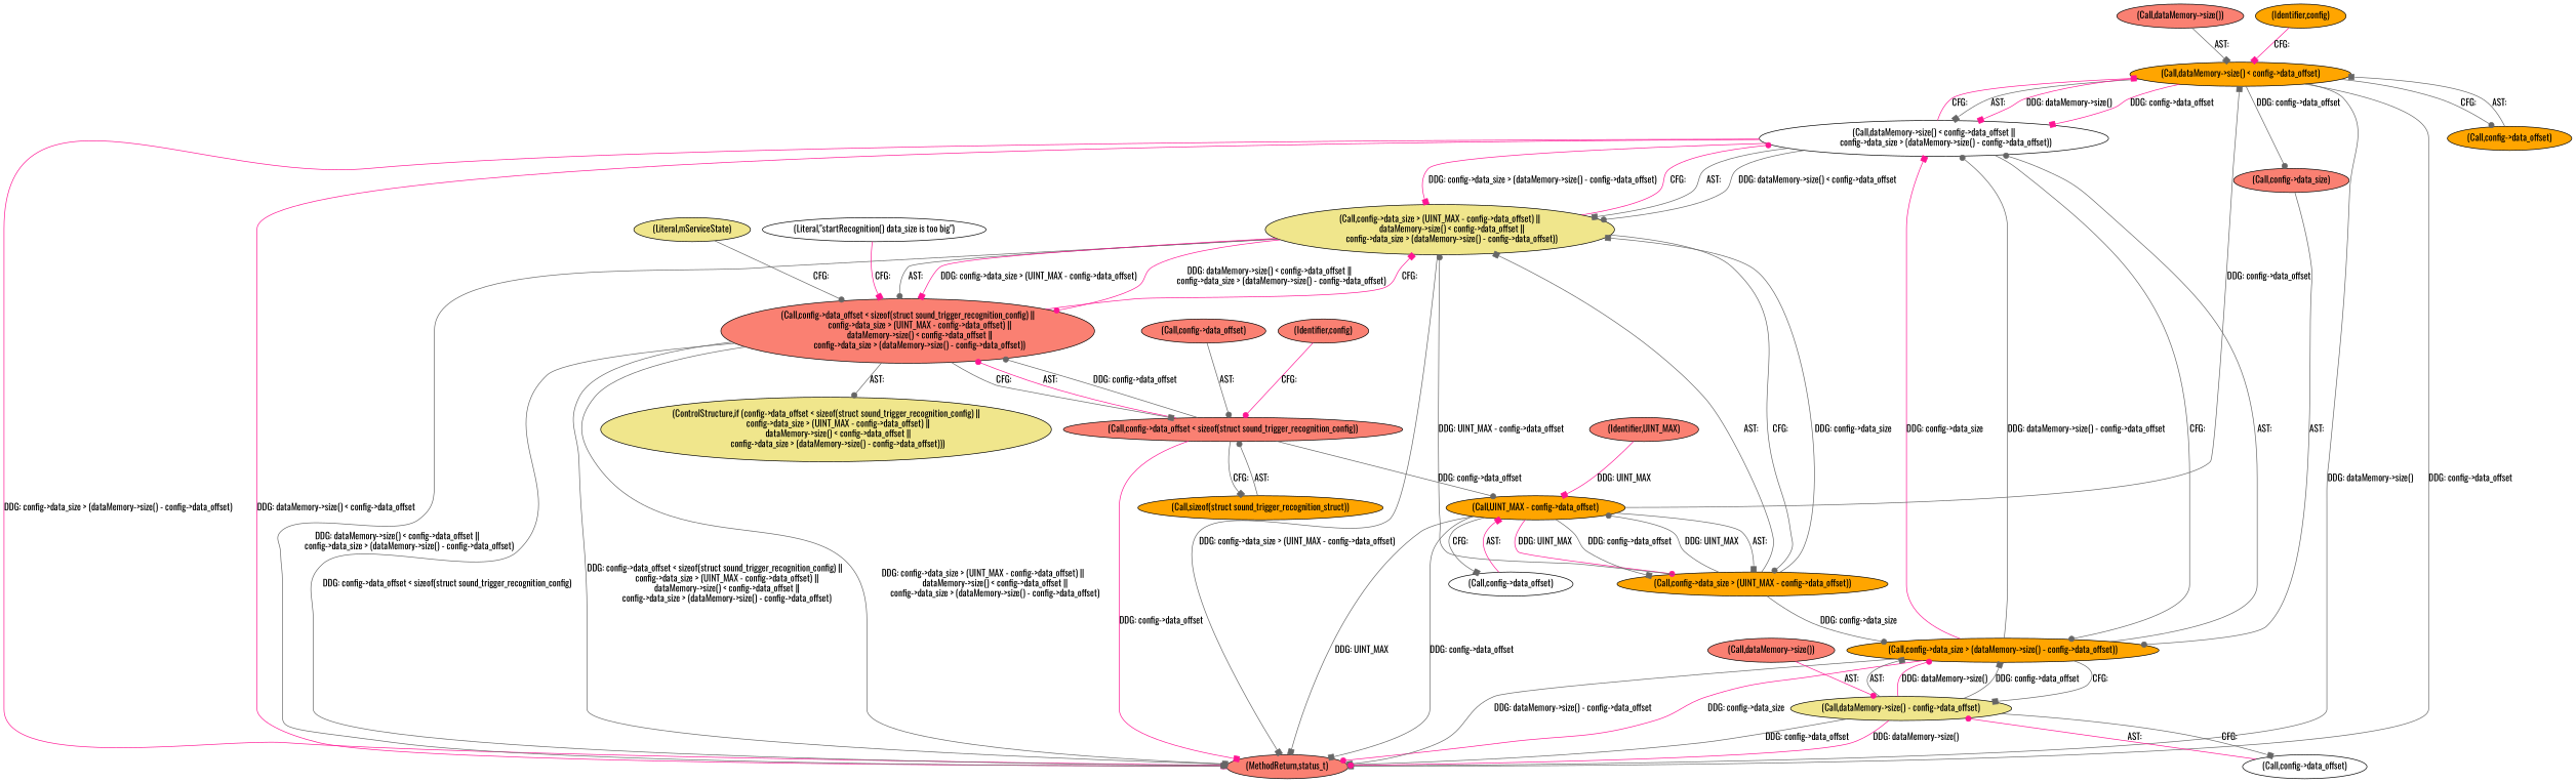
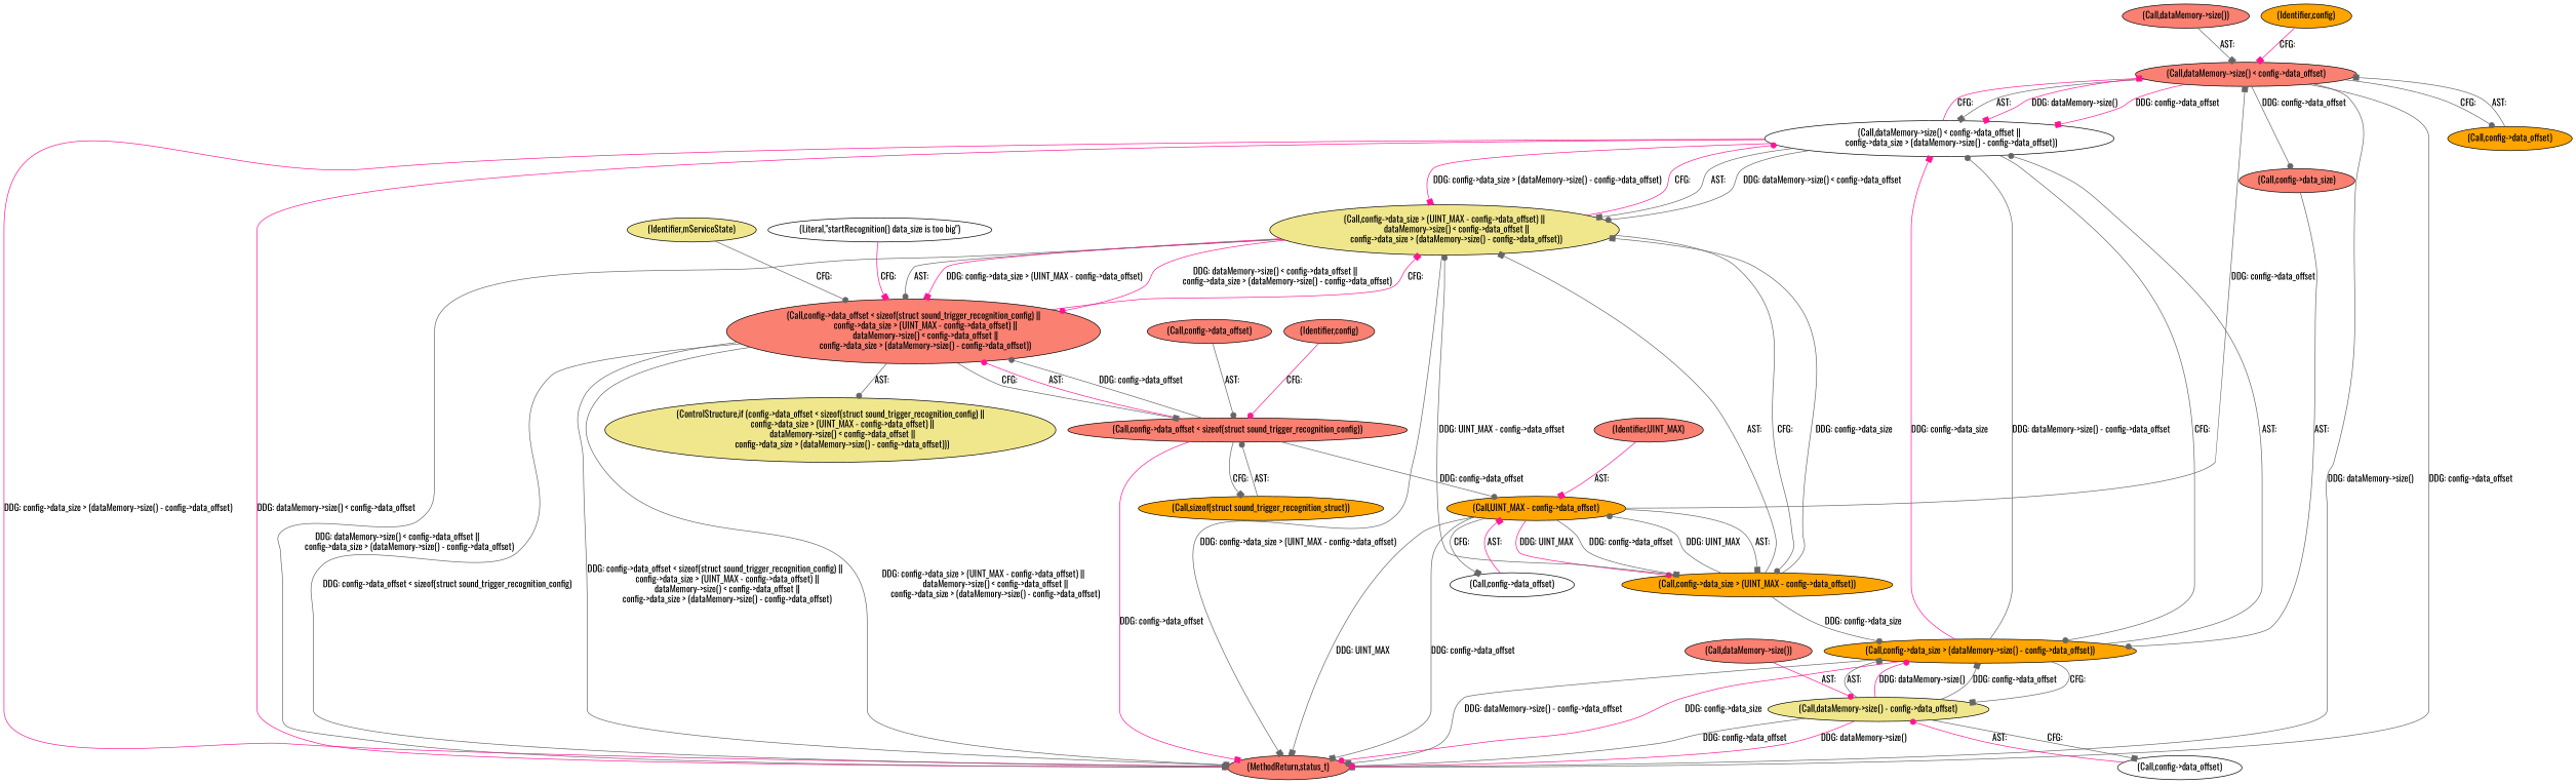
  digraph {
    fontname=Oswald
    node [fillcolor=salmon fontname=Oswald style=filled]
    edge [arrowhead=box color=gray40 fontname=Oswald]
-   n1 [fillcolor=orange label="(Call,dataMemory->size() < config->data_offset)"]
+   n1 [label="(Call,dataMemory->size() < config->data_offset)"]
    n2 [fillcolor=white label="(Call,dataMemory->size() < config->data_offset ||\n            config->data_size > (dataMemory->size() - config->data_offset))"]
    n3 [fillcolor=orange label="(Call,config->data_offset)"]
    n4 [label="(MethodReturn,status_t)"]
    n5 [label="(Call,config->data_size)"]
    n6 [fillcolor=khaki label="(Call,config->data_size > (UINT_MAX - config->data_offset) ||\n            dataMemory->size() < config->data_offset ||\n            config->data_size > (dataMemory->size() - config->data_offset))"]
    n7 [fillcolor=orange label="(Call,config->data_size > (dataMemory->size() - config->data_offset))"]
    n8 [fillcolor=khaki label="(Call,dataMemory->size() - config->data_offset)"]
    n9 [fillcolor=white label="(Call,config->data_offset)"]
    n10 [fillcolor=orange label="(Call,UINT_MAX - config->data_offset)"]
    n11 [fillcolor=orange label="(Call,config->data_size > (UINT_MAX - config->data_offset))"]
    n12 [fillcolor=white label="(Call,config->data_offset)"]
    n13 [label="(Call,config->data_offset < sizeof(struct sound_trigger_recognition_config))"]
    n14 [label="(Call,config->data_offset < sizeof(struct sound_trigger_recognition_config) ||\n            config->data_size > (UINT_MAX - config->data_offset) ||\n            dataMemory->size() < config->data_offset ||\n            config->data_size > (dataMemory->size() - config->data_offset))"]
    n15 [fillcolor=orange label="(Call,sizeof(struct sound_trigger_recognition_struct))"]
    n16 [fillcolor=khaki label="(ControlStructure,if (config->data_offset < sizeof(struct sound_trigger_recognition_config) ||\n            config->data_size > (UINT_MAX - config->data_offset) ||\n            dataMemory->size() < config->data_offset ||\n            config->data_size > (dataMemory->size() - config->data_offset)))"]
-   n17 [fillcolor=khaki label="(Literal,mServiceState)"]
+   n17 [fillcolor=khaki label="(Identifier,mServiceState)"]
    n18 [label="(Call,dataMemory->size())"]
    n19 [label="(Call,config->data_offset)"]
    n20 [label="(Call,dataMemory->size())"]
    n21 [fillcolor=orange label="(Identifier,config)"]
    n22 [fillcolor=white label="(Literal,\"startRecognition() data_size is too big\")"]
    n23 [label="(Identifier,UINT_MAX)"]
    n24 [label="(Identifier,config)"]
    n1 -> n2 [label="AST: "]
    n1 -> n2 [color=deeppink label="DDG: dataMemory->size()"]
    n1 -> n2 [color=deeppink label="DDG: config->data_offset"]
    n1 -> n3 [arrowhead=dot label="CFG: "]
    n1 -> n4 [arrowhead=dot label="DDG: dataMemory->size()"]
    n1 -> n4 [label="DDG: config->data_offset"]
    n1 -> n5 [arrowhead=dot label="DDG: config->data_offset"]
    n2 -> n1 [color=deeppink label="CFG: "]
    n2 -> n4 [color=deeppink label="DDG: dataMemory->size() < config->data_offset"]
    n2 -> n4 [arrowhead=dot color=deeppink label="DDG: config->data_size > (dataMemory->size() - config->data_offset)"]
    n2 -> n6 [label="AST: "]
    n2 -> n6 [arrowhead=dot label="DDG: dataMemory->size() < config->data_offset"]
    n2 -> n6 [color=deeppink label="DDG: config->data_size > (dataMemory->size() - config->data_offset)"]
    n2 -> n7 [arrowhead=dot label="CFG: "]
    n3 -> n1 [label="AST: "]
    n5 -> n7 [arrowhead=dot label="AST: "]
    n6 -> n2 [arrowhead=dot color=deeppink label="CFG: "]
    n6 -> n4 [arrowhead=dot label="DDG: dataMemory->size() < config->data_offset ||\n            config->data_size > (dataMemory->size() - config->data_offset)"]
    n6 -> n4 [label="DDG: config->data_size > (UINT_MAX - config->data_offset)"]
    n6 -> n11 [arrowhead=dot label="CFG: "]
    n6 -> n14 [arrowhead=dot label="AST: "]
    n6 -> n14 [color=deeppink label="DDG: config->data_size > (UINT_MAX - config->data_offset)"]
    n6 -> n14 [arrowhead=dot color=deeppink label="DDG: dataMemory->size() < config->data_offset ||\n            config->data_size > (dataMemory->size() - config->data_offset)"]
    n7 -> n2 [arrowhead=dot label="AST: "]
    n7 -> n2 [color=deeppink label="DDG: config->data_size"]
    n7 -> n2 [arrowhead=dot label="DDG: dataMemory->size() - config->data_offset"]
    n7 -> n4 [arrowhead=dot color=deeppink label="DDG: config->data_size"]
    n7 -> n4 [label="DDG: dataMemory->size() - config->data_offset"]
    n7 -> n8 [label="CFG: "]
    n8 -> n4 [arrowhead=dot label="DDG: config->data_offset"]
    n8 -> n4 [arrowhead=dot color=deeppink label="DDG: dataMemory->size()"]
    n8 -> n7 [label="AST: "]
    n8 -> n7 [arrowhead=dot color=deeppink label="DDG: dataMemory->size()"]
    n8 -> n7 [label="DDG: config->data_offset"]
    n8 -> n9 [label="CFG: "]
    n9 -> n8 [arrowhead=dot color=deeppink label="AST: "]
    n10 -> n1 [label="DDG: config->data_offset"]
    n10 -> n4 [label="DDG: UINT_MAX"]
    n10 -> n4 [label="DDG: config->data_offset"]
    n10 -> n11 [label="AST: "]
    n10 -> n11 [arrowhead=dot color=deeppink label="DDG: UINT_MAX"]
    n10 -> n11 [label="DDG: config->data_offset"]
    n10 -> n12 [label="CFG: "]
    n11 -> n6 [label="AST: "]
    n11 -> n6 [label="DDG: config->data_size"]
    n11 -> n6 [arrowhead=dot label="DDG: UINT_MAX - config->data_offset"]
    n11 -> n7 [arrowhead=dot label="DDG: config->data_size"]
    n11 -> n10 [arrowhead=dot label="DDG: UINT_MAX"]
    n12 -> n10 [color=deeppink label="AST: "]
    n13 -> n4 [color=deeppink label="DDG: config->data_offset"]
    n13 -> n10 [arrowhead=dot label="DDG: config->data_offset"]
    n13 -> n14 [arrowhead=dot color=deeppink label="AST: "]
    n13 -> n14 [arrowhead=dot label="DDG: config->data_offset"]
    n13 -> n15 [label="CFG: "]
    n14 -> n4 [label="DDG: config->data_size > (UINT_MAX - config->data_offset) ||\n            dataMemory->size() < config->data_offset ||\n            config->data_size > (dataMemory->size() - config->data_offset)"]
    n14 -> n4 [label="DDG: config->data_offset < sizeof(struct sound_trigger_recognition_config)"]
    n14 -> n4 [arrowhead=dot label="DDG: config->data_offset < sizeof(struct sound_trigger_recognition_config) ||\n            config->data_size > (UINT_MAX - config->data_offset) ||\n            dataMemory->size() < config->data_offset ||\n            config->data_size > (dataMemory->size() - config->data_offset)"]
    n14 -> n6 [color=deeppink label="CFG: "]
    n14 -> n13 [label="CFG: "]
    n14 -> n16 [arrowhead=dot label="AST: "]
    n15 -> n13 [arrowhead=dot label="AST: "]
    n17 -> n14 [arrowhead=dot label="CFG: "]
    n18 -> n8 [arrowhead=dot color=deeppink label="AST: "]
    n19 -> n13 [arrowhead=dot label="AST: "]
    n20 -> n1 [label="AST: "]
    n21 -> n1 [color=deeppink label="CFG: "]
    n22 -> n14 [color=deeppink label="CFG: "]
-   n23 -> n10 [color=deeppink label="DDG: UINT_MAX"]
+   n23 -> n10 [color=deeppink label="AST: "]
    n24 -> n13 [arrowhead=dot color=deeppink label="CFG: "]
  }
